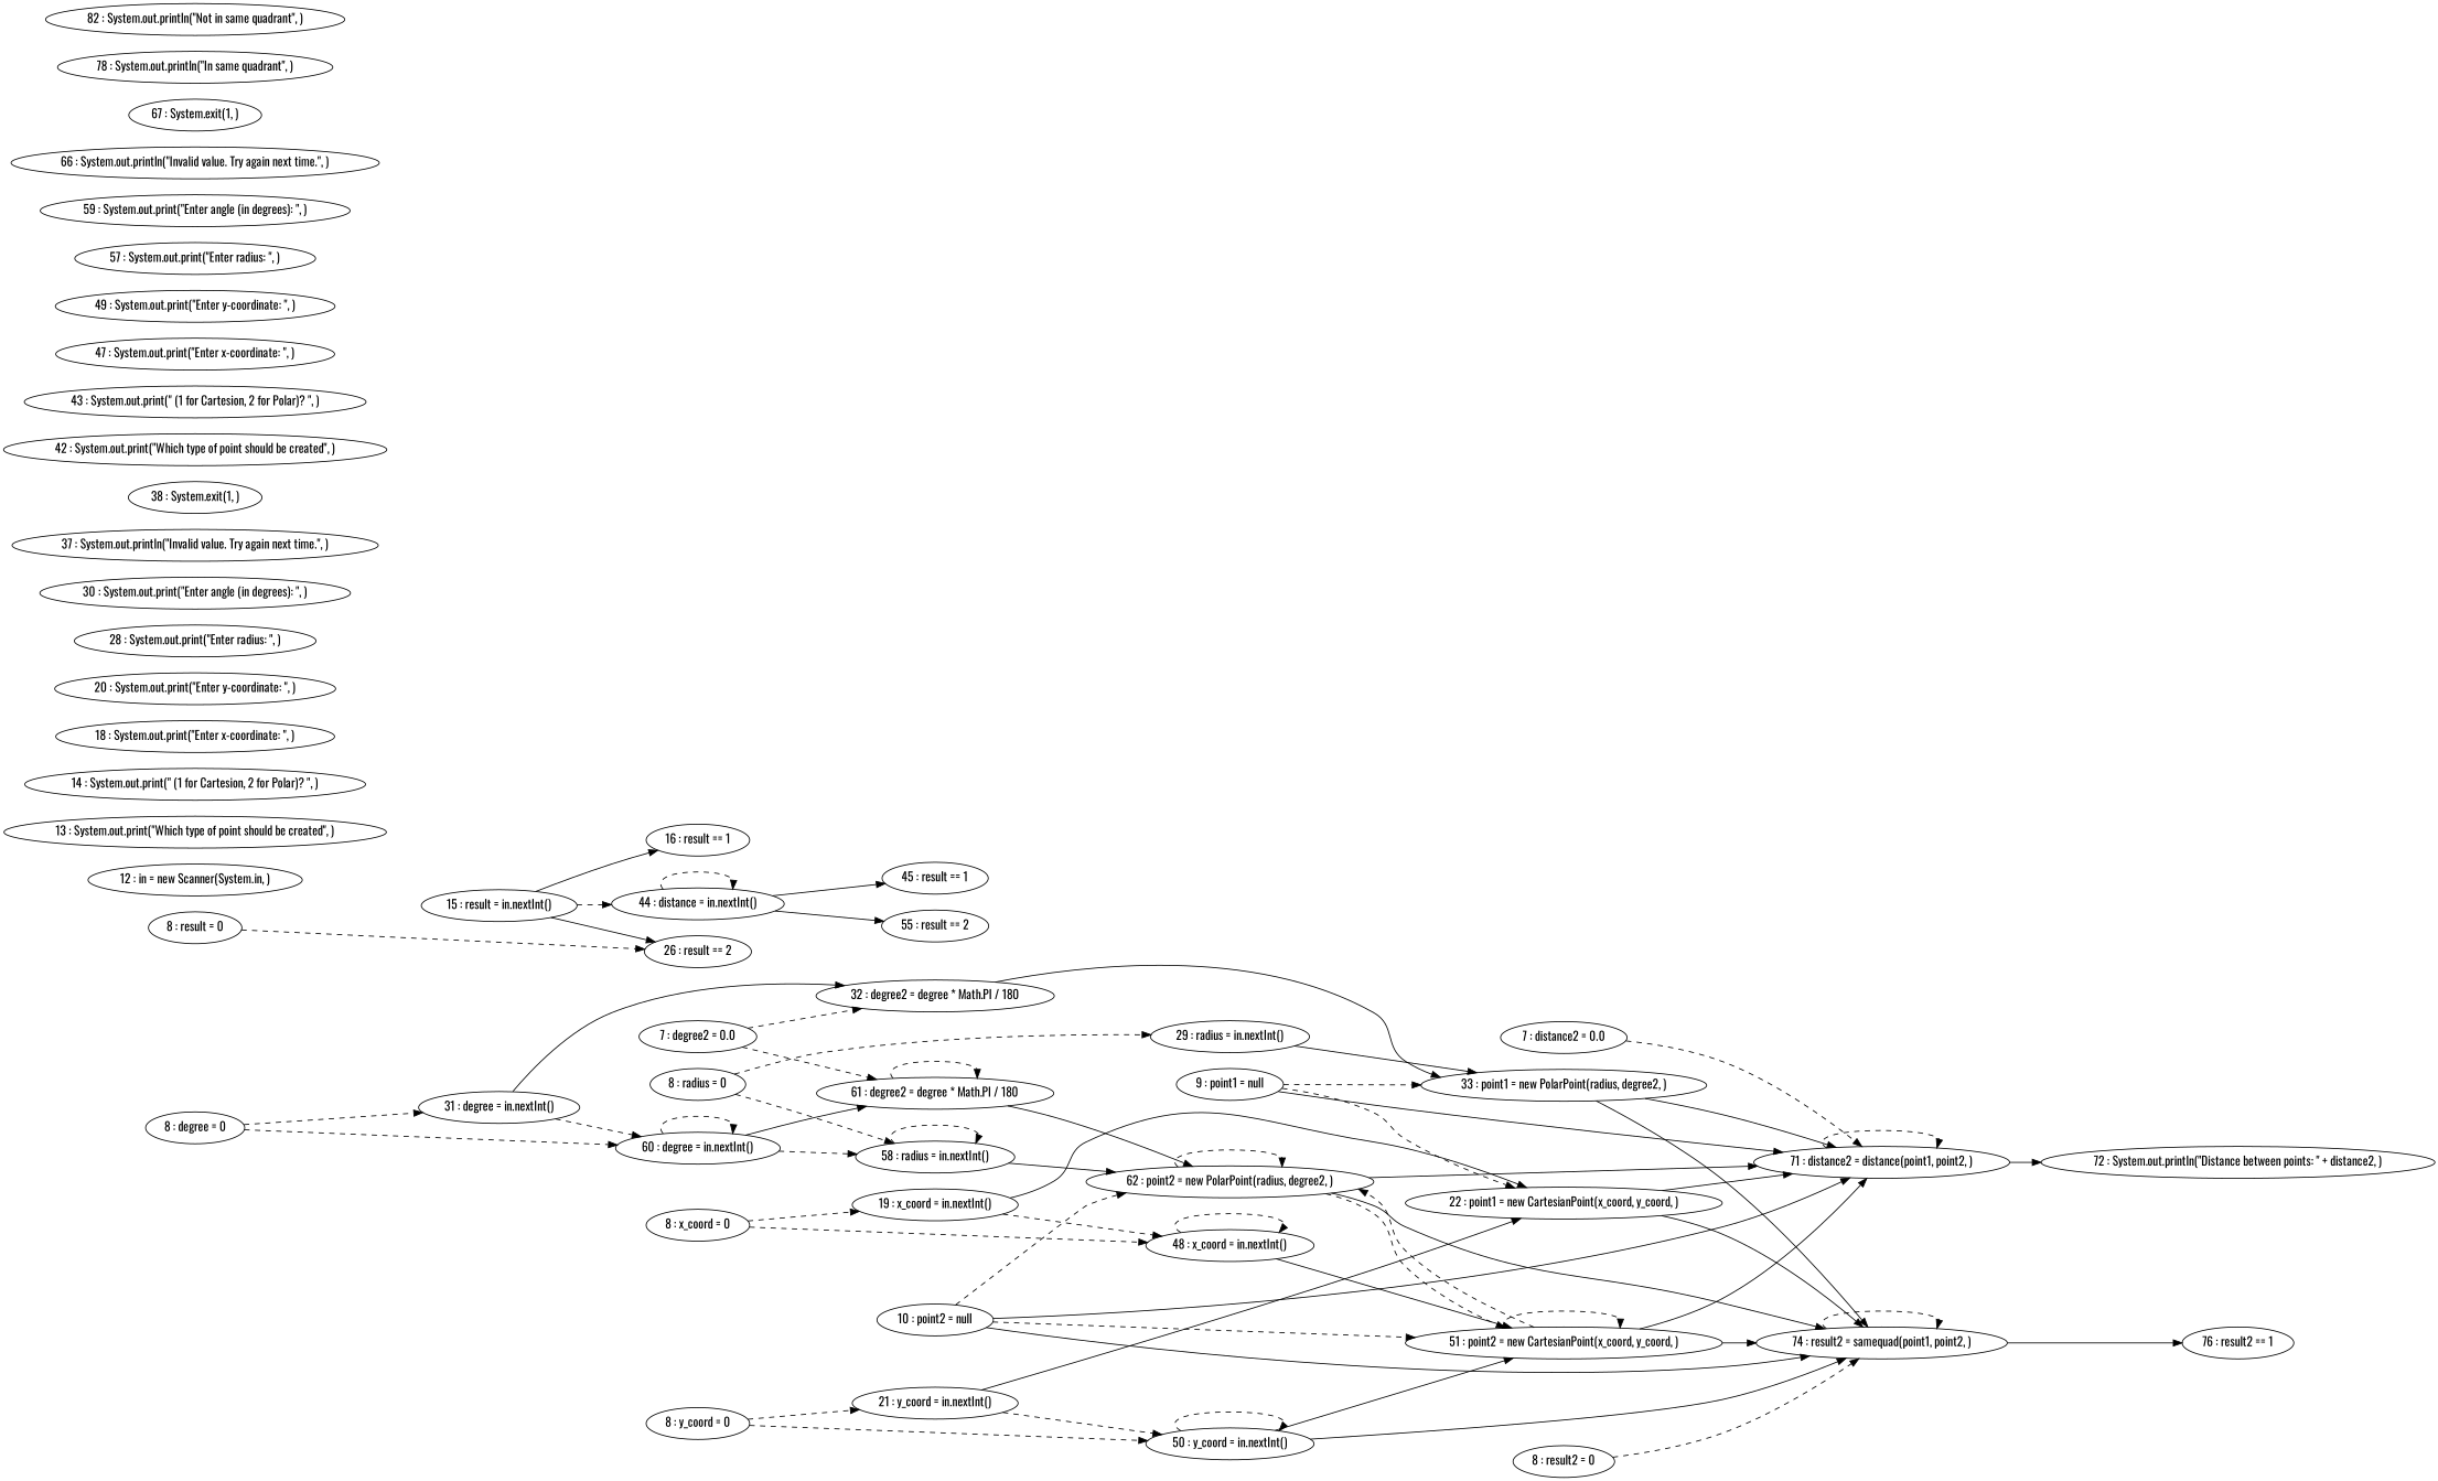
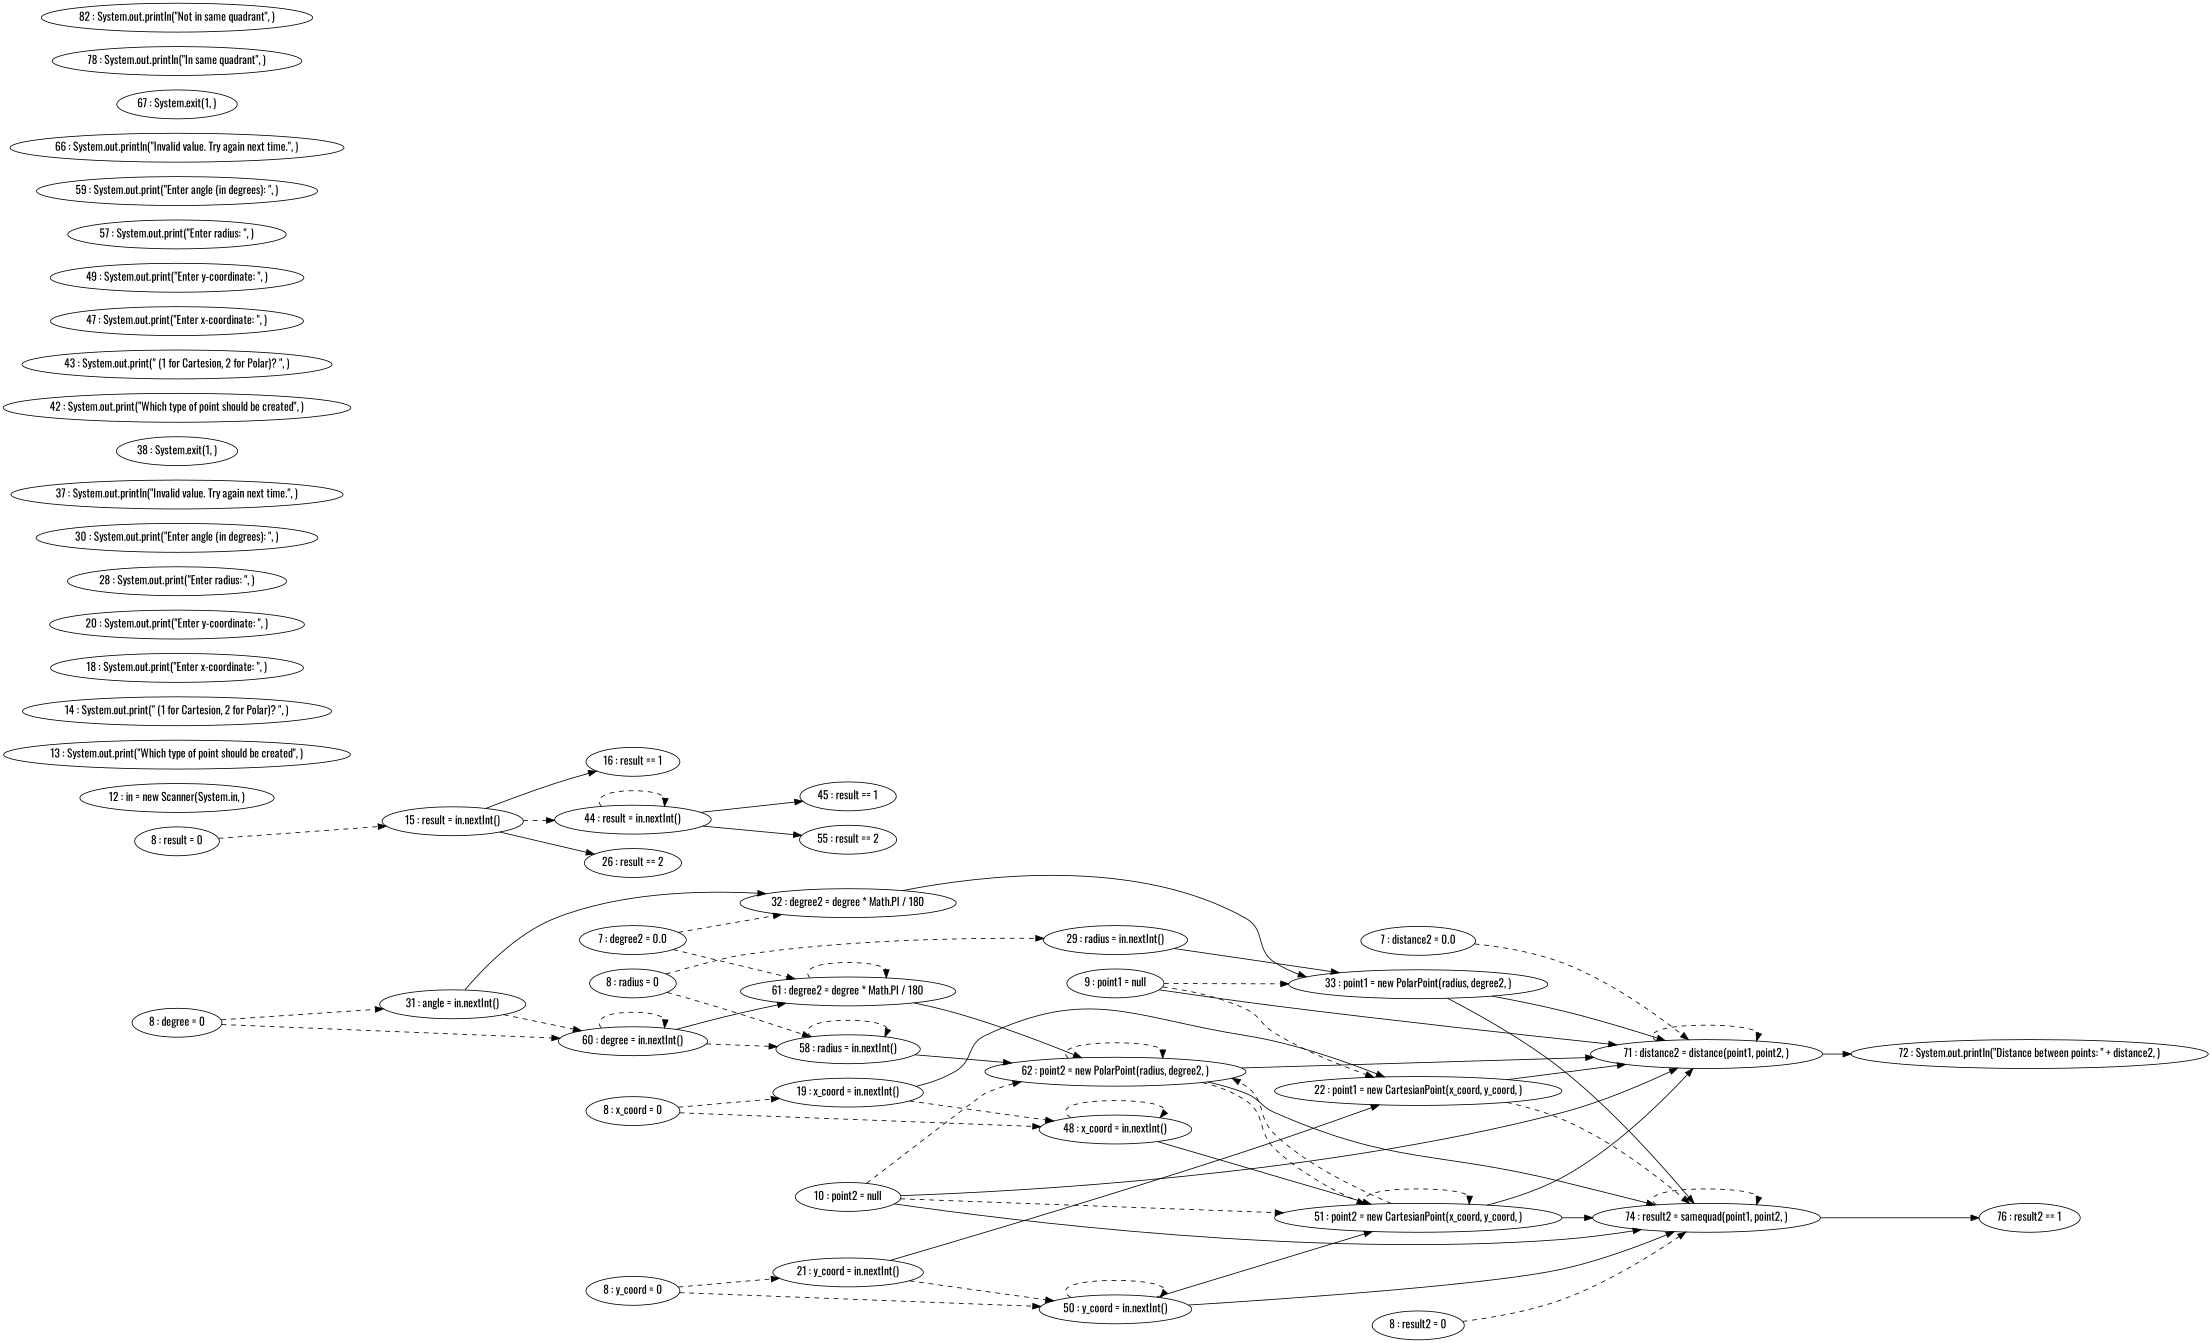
  digraph {
    fontname=Oswald
    rankdir=LR
    node [fontname=Oswald]
    edge [fontname=Oswald style=dashed]
    "7 : degree2 = 0.0"
    "61 : degree2 = degree * Math.PI / 180"
    "32 : degree2 = degree * Math.PI / 180"
    "62 : point2 = new PolarPoint(radius, degree2, )"
    "33 : point1 = new PolarPoint(radius, degree2, )"
    "71 : distance2 = distance(point1, point2, )"
    "51 : point2 = new CartesianPoint(x_coord, y_coord, )"
    "74 : result2 = samequad(point1, point2, )"
    "7 : distance2 = 0.0"
    "72 : System.out.println(\"Distance between points: \" + distance2, )"
    "8 : degree = 0"
    "60 : degree = in.nextInt()"
-   "31 : degree = in.nextInt()"
+   "31 : degree = in.nextInt()" [label="31 : angle = in.nextInt()"]
    "58 : radius = in.nextInt()"
    "8 : x_coord = 0"
    "19 : x_coord = in.nextInt()"
    "48 : x_coord = in.nextInt()"
    "22 : point1 = new CartesianPoint(x_coord, y_coord, )"
    "8 : y_coord = 0"
    "50 : y_coord = in.nextInt()"
    "21 : y_coord = in.nextInt()"
    "8 : radius = 0"
    "29 : radius = in.nextInt()"
    "8 : result = 0"
    "15 : result = in.nextInt()"
    "16 : result == 1"
    "26 : result == 2"
-   "44 : result = in.nextInt()" [label="44 : distance = in.nextInt()"]
+   "44 : result = in.nextInt()"
    "45 : result == 1"
    "55 : result == 2"
    "8 : result2 = 0"
    "76 : result2 == 1"
    "9 : point1 = null"
    "10 : point2 = null"
    "12 : in = new Scanner(System.in, )"
    "13 : System.out.print(\"Which type of point should be created\", )"
    "14 : System.out.print(\" (1 for Cartesion, 2 for Polar)? \", )"
    "18 : System.out.print(\"Enter x-coordinate: \", )"
    "20 : System.out.print(\"Enter y-coordinate: \", )"
    "28 : System.out.print(\"Enter radius: \", )"
    "30 : System.out.print(\"Enter angle (in degrees): \", )"
    "37 : System.out.println(\"Invalid value. Try again next time.\", )"
    "38 : System.exit(1, )"
    "42 : System.out.print(\"Which type of point should be created\", )"
    "43 : System.out.print(\" (1 for Cartesion, 2 for Polar)? \", )"
    "47 : System.out.print(\"Enter x-coordinate: \", )"
    "49 : System.out.print(\"Enter y-coordinate: \", )"
    "57 : System.out.print(\"Enter radius: \", )"
    "59 : System.out.print(\"Enter angle (in degrees): \", )"
    "66 : System.out.println(\"Invalid value. Try again next time.\", )"
    "67 : System.exit(1, )"
    "78 : System.out.println(\"In same quadrant\", )"
    "82 : System.out.println(\"Not in same quadrant\", )"
    "7 : degree2 = 0.0" -> "61 : degree2 = degree * Math.PI / 180"
    "7 : degree2 = 0.0" -> "32 : degree2 = degree * Math.PI / 180"
    "61 : degree2 = degree * Math.PI / 180" -> "61 : degree2 = degree * Math.PI / 180"
    "61 : degree2 = degree * Math.PI / 180" -> "62 : point2 = new PolarPoint(radius, degree2, )" [style=""]
    "32 : degree2 = degree * Math.PI / 180" -> "33 : point1 = new PolarPoint(radius, degree2, )" [style=""]
    "62 : point2 = new PolarPoint(radius, degree2, )" -> "62 : point2 = new PolarPoint(radius, degree2, )"
    "62 : point2 = new PolarPoint(radius, degree2, )" -> "71 : distance2 = distance(point1, point2, )" [style=""]
    "62 : point2 = new PolarPoint(radius, degree2, )" -> "51 : point2 = new CartesianPoint(x_coord, y_coord, )"
    "62 : point2 = new PolarPoint(radius, degree2, )" -> "74 : result2 = samequad(point1, point2, )" [style=""]
    "33 : point1 = new PolarPoint(radius, degree2, )" -> "71 : distance2 = distance(point1, point2, )" [style=""]
    "33 : point1 = new PolarPoint(radius, degree2, )" -> "74 : result2 = samequad(point1, point2, )" [style=""]
    "71 : distance2 = distance(point1, point2, )" -> "71 : distance2 = distance(point1, point2, )"
    "71 : distance2 = distance(point1, point2, )" -> "72 : System.out.println(\"Distance between points: \" + distance2, )" [style=""]
    "51 : point2 = new CartesianPoint(x_coord, y_coord, )" -> "62 : point2 = new PolarPoint(radius, degree2, )"
    "51 : point2 = new CartesianPoint(x_coord, y_coord, )" -> "71 : distance2 = distance(point1, point2, )" [style=""]
    "51 : point2 = new CartesianPoint(x_coord, y_coord, )" -> "51 : point2 = new CartesianPoint(x_coord, y_coord, )"
    "51 : point2 = new CartesianPoint(x_coord, y_coord, )" -> "74 : result2 = samequad(point1, point2, )" [style=""]
    "74 : result2 = samequad(point1, point2, )" -> "74 : result2 = samequad(point1, point2, )"
    "74 : result2 = samequad(point1, point2, )" -> "76 : result2 == 1" [style=""]
    "7 : distance2 = 0.0" -> "71 : distance2 = distance(point1, point2, )"
    "8 : degree = 0" -> "60 : degree = in.nextInt()"
    "8 : degree = 0" -> "31 : degree = in.nextInt()"
    "60 : degree = in.nextInt()" -> "61 : degree2 = degree * Math.PI / 180" [style=""]
    "60 : degree = in.nextInt()" -> "60 : degree = in.nextInt()"
    "60 : degree = in.nextInt()" -> "58 : radius = in.nextInt()"
    "31 : degree = in.nextInt()" -> "32 : degree2 = degree * Math.PI / 180" [style=""]
    "31 : degree = in.nextInt()" -> "60 : degree = in.nextInt()"
    "58 : radius = in.nextInt()" -> "62 : point2 = new PolarPoint(radius, degree2, )" [style=""]
    "58 : radius = in.nextInt()" -> "58 : radius = in.nextInt()"
    "8 : x_coord = 0" -> "19 : x_coord = in.nextInt()"
    "8 : x_coord = 0" -> "48 : x_coord = in.nextInt()"
    "19 : x_coord = in.nextInt()" -> "48 : x_coord = in.nextInt()"
    "19 : x_coord = in.nextInt()" -> "22 : point1 = new CartesianPoint(x_coord, y_coord, )" [style=""]
    "48 : x_coord = in.nextInt()" -> "51 : point2 = new CartesianPoint(x_coord, y_coord, )" [style=""]
    "48 : x_coord = in.nextInt()" -> "48 : x_coord = in.nextInt()"
    "22 : point1 = new CartesianPoint(x_coord, y_coord, )" -> "71 : distance2 = distance(point1, point2, )" [style=""]
-   "22 : point1 = new CartesianPoint(x_coord, y_coord, )" -> "74 : result2 = samequad(point1, point2, )" [style=""]
+   "22 : point1 = new CartesianPoint(x_coord, y_coord, )" -> "74 : result2 = samequad(point1, point2, )"
    "8 : y_coord = 0" -> "50 : y_coord = in.nextInt()"
    "8 : y_coord = 0" -> "21 : y_coord = in.nextInt()"
    "50 : y_coord = in.nextInt()" -> "51 : point2 = new CartesianPoint(x_coord, y_coord, )" [style=""]
    "50 : y_coord = in.nextInt()" -> "74 : result2 = samequad(point1, point2, )" [style=""]
    "50 : y_coord = in.nextInt()" -> "50 : y_coord = in.nextInt()"
    "21 : y_coord = in.nextInt()" -> "22 : point1 = new CartesianPoint(x_coord, y_coord, )" [style=""]
    "21 : y_coord = in.nextInt()" -> "50 : y_coord = in.nextInt()"
    "8 : radius = 0" -> "58 : radius = in.nextInt()"
    "8 : radius = 0" -> "29 : radius = in.nextInt()"
    "29 : radius = in.nextInt()" -> "33 : point1 = new PolarPoint(radius, degree2, )" [style=""]
-   "8 : result = 0" -> "26 : result == 2"
+   "8 : result = 0" -> "15 : result = in.nextInt()"
    "15 : result = in.nextInt()" -> "16 : result == 1" [style=""]
    "15 : result = in.nextInt()" -> "26 : result == 2" [style=""]
    "15 : result = in.nextInt()" -> "44 : result = in.nextInt()"
    "44 : result = in.nextInt()" -> "44 : result = in.nextInt()"
    "44 : result = in.nextInt()" -> "45 : result == 1" [style=""]
    "44 : result = in.nextInt()" -> "55 : result == 2" [style=""]
    "8 : result2 = 0" -> "74 : result2 = samequad(point1, point2, )"
    "9 : point1 = null" -> "33 : point1 = new PolarPoint(radius, degree2, )"
    "9 : point1 = null" -> "71 : distance2 = distance(point1, point2, )" [style=""]
    "9 : point1 = null" -> "22 : point1 = new CartesianPoint(x_coord, y_coord, )"
    "10 : point2 = null" -> "62 : point2 = new PolarPoint(radius, degree2, )"
    "10 : point2 = null" -> "71 : distance2 = distance(point1, point2, )" [style=""]
    "10 : point2 = null" -> "51 : point2 = new CartesianPoint(x_coord, y_coord, )"
    "10 : point2 = null" -> "74 : result2 = samequad(point1, point2, )" [style=""]
  }
